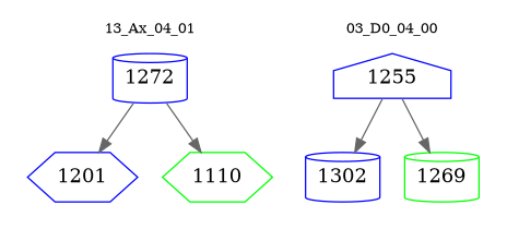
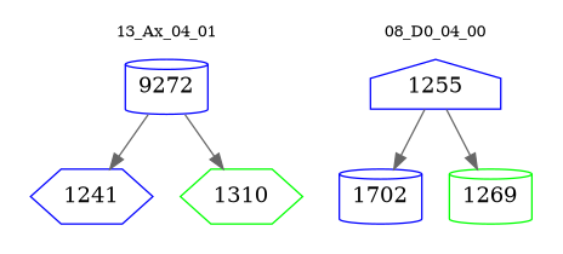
  digraph {
    node [color=blue shape=cylinder]
    edge [color=gray40]
-   n1 [label=1272]
-   n2 [label=1201 shape=hexagon]
-   n3 [color=green label=1110 shape=hexagon]
+   n1 [label=9272]
+   n2 [label=1241 shape=hexagon]
+   n3 [color=green label=1310 shape=hexagon]
    n4 [label=1255 shape=house]
-   n5 [label=1302]
+   n5 [label=1702]
    n6 [color=green label=1269]
    subgraph cluster_1 {
      color=white
      fontsize=10
      label="13_Ax_04_01"
      n1
      n2
      n3
    }
    subgraph cluster_2 {
      color=white
      fontsize=10
-     label="03_D0_04_00"
+     label="08_D0_04_00"
      n4
      n5
      n6
    }
    n1 -> n2
    n1 -> n3
    n4 -> n5
    n4 -> n6
  }
